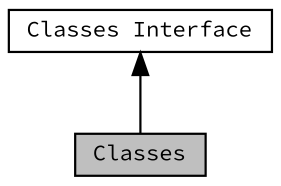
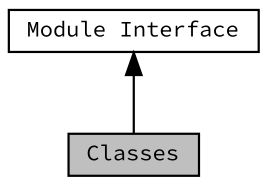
  digraph {
    rankdir=TB
    fontname="Source Code Pro"
    node [color=black fontname="Source Code Pro" fontsize=10 shape=record style=filled]
-   n1 [fillcolor=white height=0.2 label="Classes Interface" width=0.4]
+   n1 [fillcolor=white height=0.2 label="Module Interface" width=0.4]
    n2 [fillcolor=grey75 fontcolor=black height=0.2 label=Classes width=0.4]
    n1 -> n2 [dir=back fontname="Source Code Pro" fontsize=10 labelfontname=Helvetica labelfontsize=10 shape=plaintext style=solid]
  }
